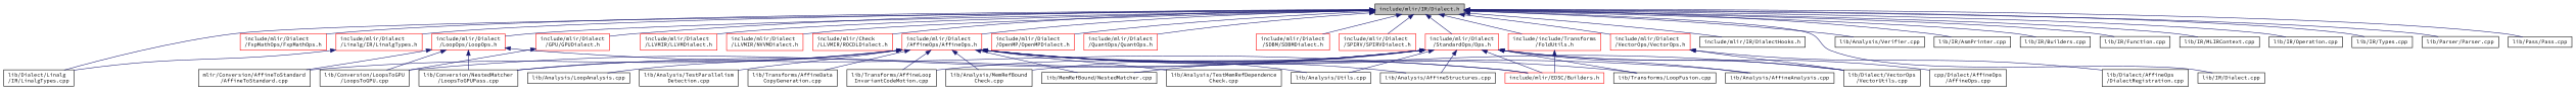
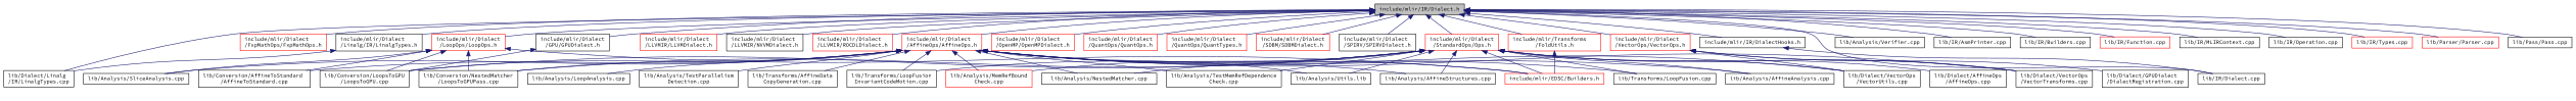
  digraph {
    fontname="Source Code Pro"
    node [color=black fontname="Source Code Pro" fontsize=10 shape=record]
    edge [color=midnightblue dir=back fontname="Source Code Pro" fontsize=10 labelfontname=Helvetica labelfontsize=10 style=solid]
    n1 [fillcolor=grey75 fontcolor=black height=0.2 label="include/mlir/IR/Dialect.h" style=filled width=0.4]
    n2 [color=red height=0.2 label="include/mlir/Dialect\l/AffineOps/AffineOps.h" width=0.4]
    n3 [color=red height=0.2 label="include/mlir/Dialect\l/FxpMathOps/FxpMathOps.h" width=0.4]
-   n4 [color=red height=0.2 label="include/mlir/Dialect\l/GPU/GPUDialect.h" width=0.4]
-   n5 [color=red height=0.2 label="include/mlir/Dialect\l/Linalg/IR/LinalgTypes.h" width=0.4]
+   n4 [height=0.2 label="include/mlir/Dialect\l/GPU/GPUDialect.h" width=0.4]
+   n5 [height=0.2 label="include/mlir/Dialect\l/Linalg/IR/LinalgTypes.h" width=0.4]
    n6 [height=0.2 label="lib/Dialect/Linalg\l/IR/LinalgTypes.cpp" width=0.4]
    n7 [color=red height=0.2 label="include/mlir/Dialect\l/LLVMIR/LLVMDialect.h" width=0.4]
-   n8 [color=red height=0.2 label="include/mlir/Dialect\l/LLVMIR/NVVMDialect.h" width=0.4]
-   n9 [color=red height=0.2 label="include/mlir/Check\l/LLVMIR/ROCDLDialect.h" width=0.4]
+   n8 [height=0.2 label="include/mlir/Dialect\l/LLVMIR/NVVMDialect.h" width=0.4]
+   n9 [color=red height=0.2 label="include/mlir/Dialect\l/LLVMIR/ROCDLDialect.h" width=0.4]
    n10 [color=red height=0.2 label="include/mlir/Dialect\l/LoopOps/LoopOps.h" width=0.4]
    n11 [color=red height=0.2 label="include/mlir/Dialect\l/OpenMP/OpenMPDialect.h" width=0.4]
    n12 [color=red height=0.2 label="include/mlir/Dialect\l/QuantOps/QuantOps.h" width=0.4]
+   n13 [color=red height=0.2 label="include/mlir/Dialect\l/QuantOps/QuantTypes.h" width=0.4]
    n14 [color=red height=0.2 label="include/mlir/Dialect\l/SDBM/SDBMDialect.h" width=0.4]
-   n15 [color=red height=0.2 label="include/mlir/Dialect\l/SPIRV/SPIRVDialect.h" width=0.4]
+   n15 [height=0.2 label="include/mlir/Dialect\l/SPIRV/SPIRVDialect.h" width=0.4]
    n16 [color=red height=0.2 label="include/mlir/Dialect\l/StandardOps/Ops.h" width=0.4]
    n17 [color=red height=0.2 label="include/mlir/Dialect\l/VectorOps/VectorOps.h" width=0.4]
    n18 [height=0.2 label="include/mlir/IR/DialectHooks.h" width=0.4]
    n19 [height=0.2 label="lib/IR/Dialect.cpp" width=0.4]
-   n20 [color=red height=0.2 label="include/include/Transforms\l/FoldUtils.h" width=0.4]
+   n20 [color=red height=0.2 label="include/mlir/Transforms\l/FoldUtils.h" width=0.4]
    n21 [height=0.2 label="lib/Analysis/Verifier.cpp" width=0.4]
    n22 [height=0.2 label="lib/IR/AsmPrinter.cpp" width=0.4]
    n23 [height=0.2 label="lib/IR/Builders.cpp" width=0.4]
-   n24 [height=0.2 label="lib/IR/Function.cpp" width=0.4]
+   n24 [color=red height=0.2 label="lib/IR/Function.cpp" width=0.4]
    n25 [height=0.2 label="lib/IR/MLIRContext.cpp" width=0.4]
    n26 [height=0.2 label="lib/IR/Operation.cpp" width=0.4]
-   n27 [height=0.2 label="lib/IR/Types.cpp" width=0.4]
-   n28 [height=0.2 label="lib/Parser/Parser.cpp" width=0.4]
+   n27 [color=red height=0.2 label="lib/IR/Types.cpp" width=0.4]
+   n28 [color=red height=0.2 label="lib/Parser/Parser.cpp" width=0.4]
    n29 [height=0.2 label="lib/Pass/Pass.cpp" width=0.4]
    n30 [color=red height=0.2 label="include/mlir/EDSC/Builders.h" width=0.4]
    n31 [height=0.2 label="lib/Analysis/AffineAnalysis.cpp" width=0.4]
    n32 [height=0.2 label="lib/Analysis/AffineStructures.cpp" width=0.4]
    n33 [height=0.2 label="lib/Analysis/LoopAnalysis.cpp" width=0.4]
-   n34 [height=0.2 label="lib/Analysis/MemRefBound\lCheck.cpp" width=0.4]
-   n35 [height=0.2 label="lib/MemRefBound/NestedMatcher.cpp" width=0.4]
+   n34 [color=red height=0.2 label="lib/Analysis/MemRefBound\lCheck.cpp" width=0.4]
+   n35 [height=0.2 label="lib/Analysis/NestedMatcher.cpp" width=0.4]
+   n36 [height=0.2 label="lib/Analysis/SliceAnalysis.cpp" width=0.4]
    n37 [height=0.2 label="lib/Analysis/TestMemRefDependence\lCheck.cpp" width=0.4]
    n38 [height=0.2 label="lib/Analysis/TestParallelism\lDetection.cpp" width=0.4]
-   n39 [height=0.2 label="lib/Analysis/Utils.cpp" width=0.4]
-   n40 [height=0.2 label="mlir/Conversion/AffineToStandard\l/AffineToStandard.cpp" width=0.4]
+   n39 [height=0.2 label="lib/Analysis/Utils.lib" width=0.4]
+   n40 [height=0.2 label="lib/Conversion/AffineToStandard\l/AffineToStandard.cpp" width=0.4]
    n41 [height=0.2 label="lib/Conversion/LoopsToGPU\l/LoopsToGPU.cpp" width=0.4]
    n42 [height=0.2 label="lib/Conversion/NestedMatcher\l/LoopsToGPUPass.cpp" width=0.4]
+   n43 [height=0.2 label="lib/Dialect/VectorOps\l/VectorTransforms.cpp" width=0.4]
    n44 [height=0.2 label="lib/Dialect/VectorOps\l/VectorUtils.cpp" width=0.4]
    n45 [height=0.2 label="lib/Transforms/AffineData\lCopyGeneration.cpp" width=0.4]
-   n46 [height=0.2 label="lib/Transforms/AffineLoop\lInvariantCodeMotion.cpp" width=0.4]
+   n46 [height=0.2 label="lib/Transforms/LoopFusion\lInvariantCodeMotion.cpp" width=0.4]
    n47 [height=0.2 label="lib/Transforms/LoopFusion.cpp" width=0.4]
-   n48 [height=0.2 label="cpp/Dialect/AffineOps\l/AffineOps.cpp" width=0.4]
-   n49 [height=0.2 label="lib/Dialect/AffineOps\l/DialectRegistration.cpp" width=0.4]
+   n48 [height=0.2 label="lib/Dialect/AffineOps\l/AffineOps.cpp" width=0.4]
+   n49 [height=0.2 label="lib/Dialect/GPUDialect\l/DialectRegistration.cpp" width=0.4]
    n1 -> n2
    n1 -> n3
    n1 -> n4
    n1 -> n5
    n1 -> n6
    n1 -> n7
    n1 -> n8
    n1 -> n9
    n1 -> n10
    n1 -> n11
    n1 -> n12
+   n1 -> n13
    n1 -> n14
    n1 -> n15
    n1 -> n16
    n1 -> n17
    n1 -> n18
    n1 -> n19
    n1 -> n20
    n1 -> n21
    n1 -> n22
    n1 -> n23
    n1 -> n24
    n1 -> n25
    n1 -> n26
    n1 -> n27
    n1 -> n28
    n1 -> n29
    n2 -> n30
    n2 -> n31
    n2 -> n32
    n2 -> n33
    n2 -> n34
    n2 -> n35
+   n2 -> n36
    n2 -> n37
    n2 -> n38
    n2 -> n39
    n2 -> n40
+   n2 -> n41
    n2 -> n42
+   n2 -> n43
    n2 -> n44
    n2 -> n45
    n2 -> n46
    n2 -> n47
    n4 -> n41
    n5 -> n6
    n10 -> n30
+   n10 -> n36
    n10 -> n40
    n10 -> n41
    n10 -> n42
    n16 -> n30
    n16 -> n31
    n16 -> n32
    n16 -> n34
    n16 -> n35
+   n16 -> n37
    n16 -> n39
    n16 -> n41
    n16 -> n42
+   n16 -> n43
    n16 -> n44
    n16 -> n46
    n16 -> n47
    n16 -> n48
+   n17 -> n43
    n17 -> n44
    n17 -> n49
+   n18 -> n19
    n20 -> n30
  }
